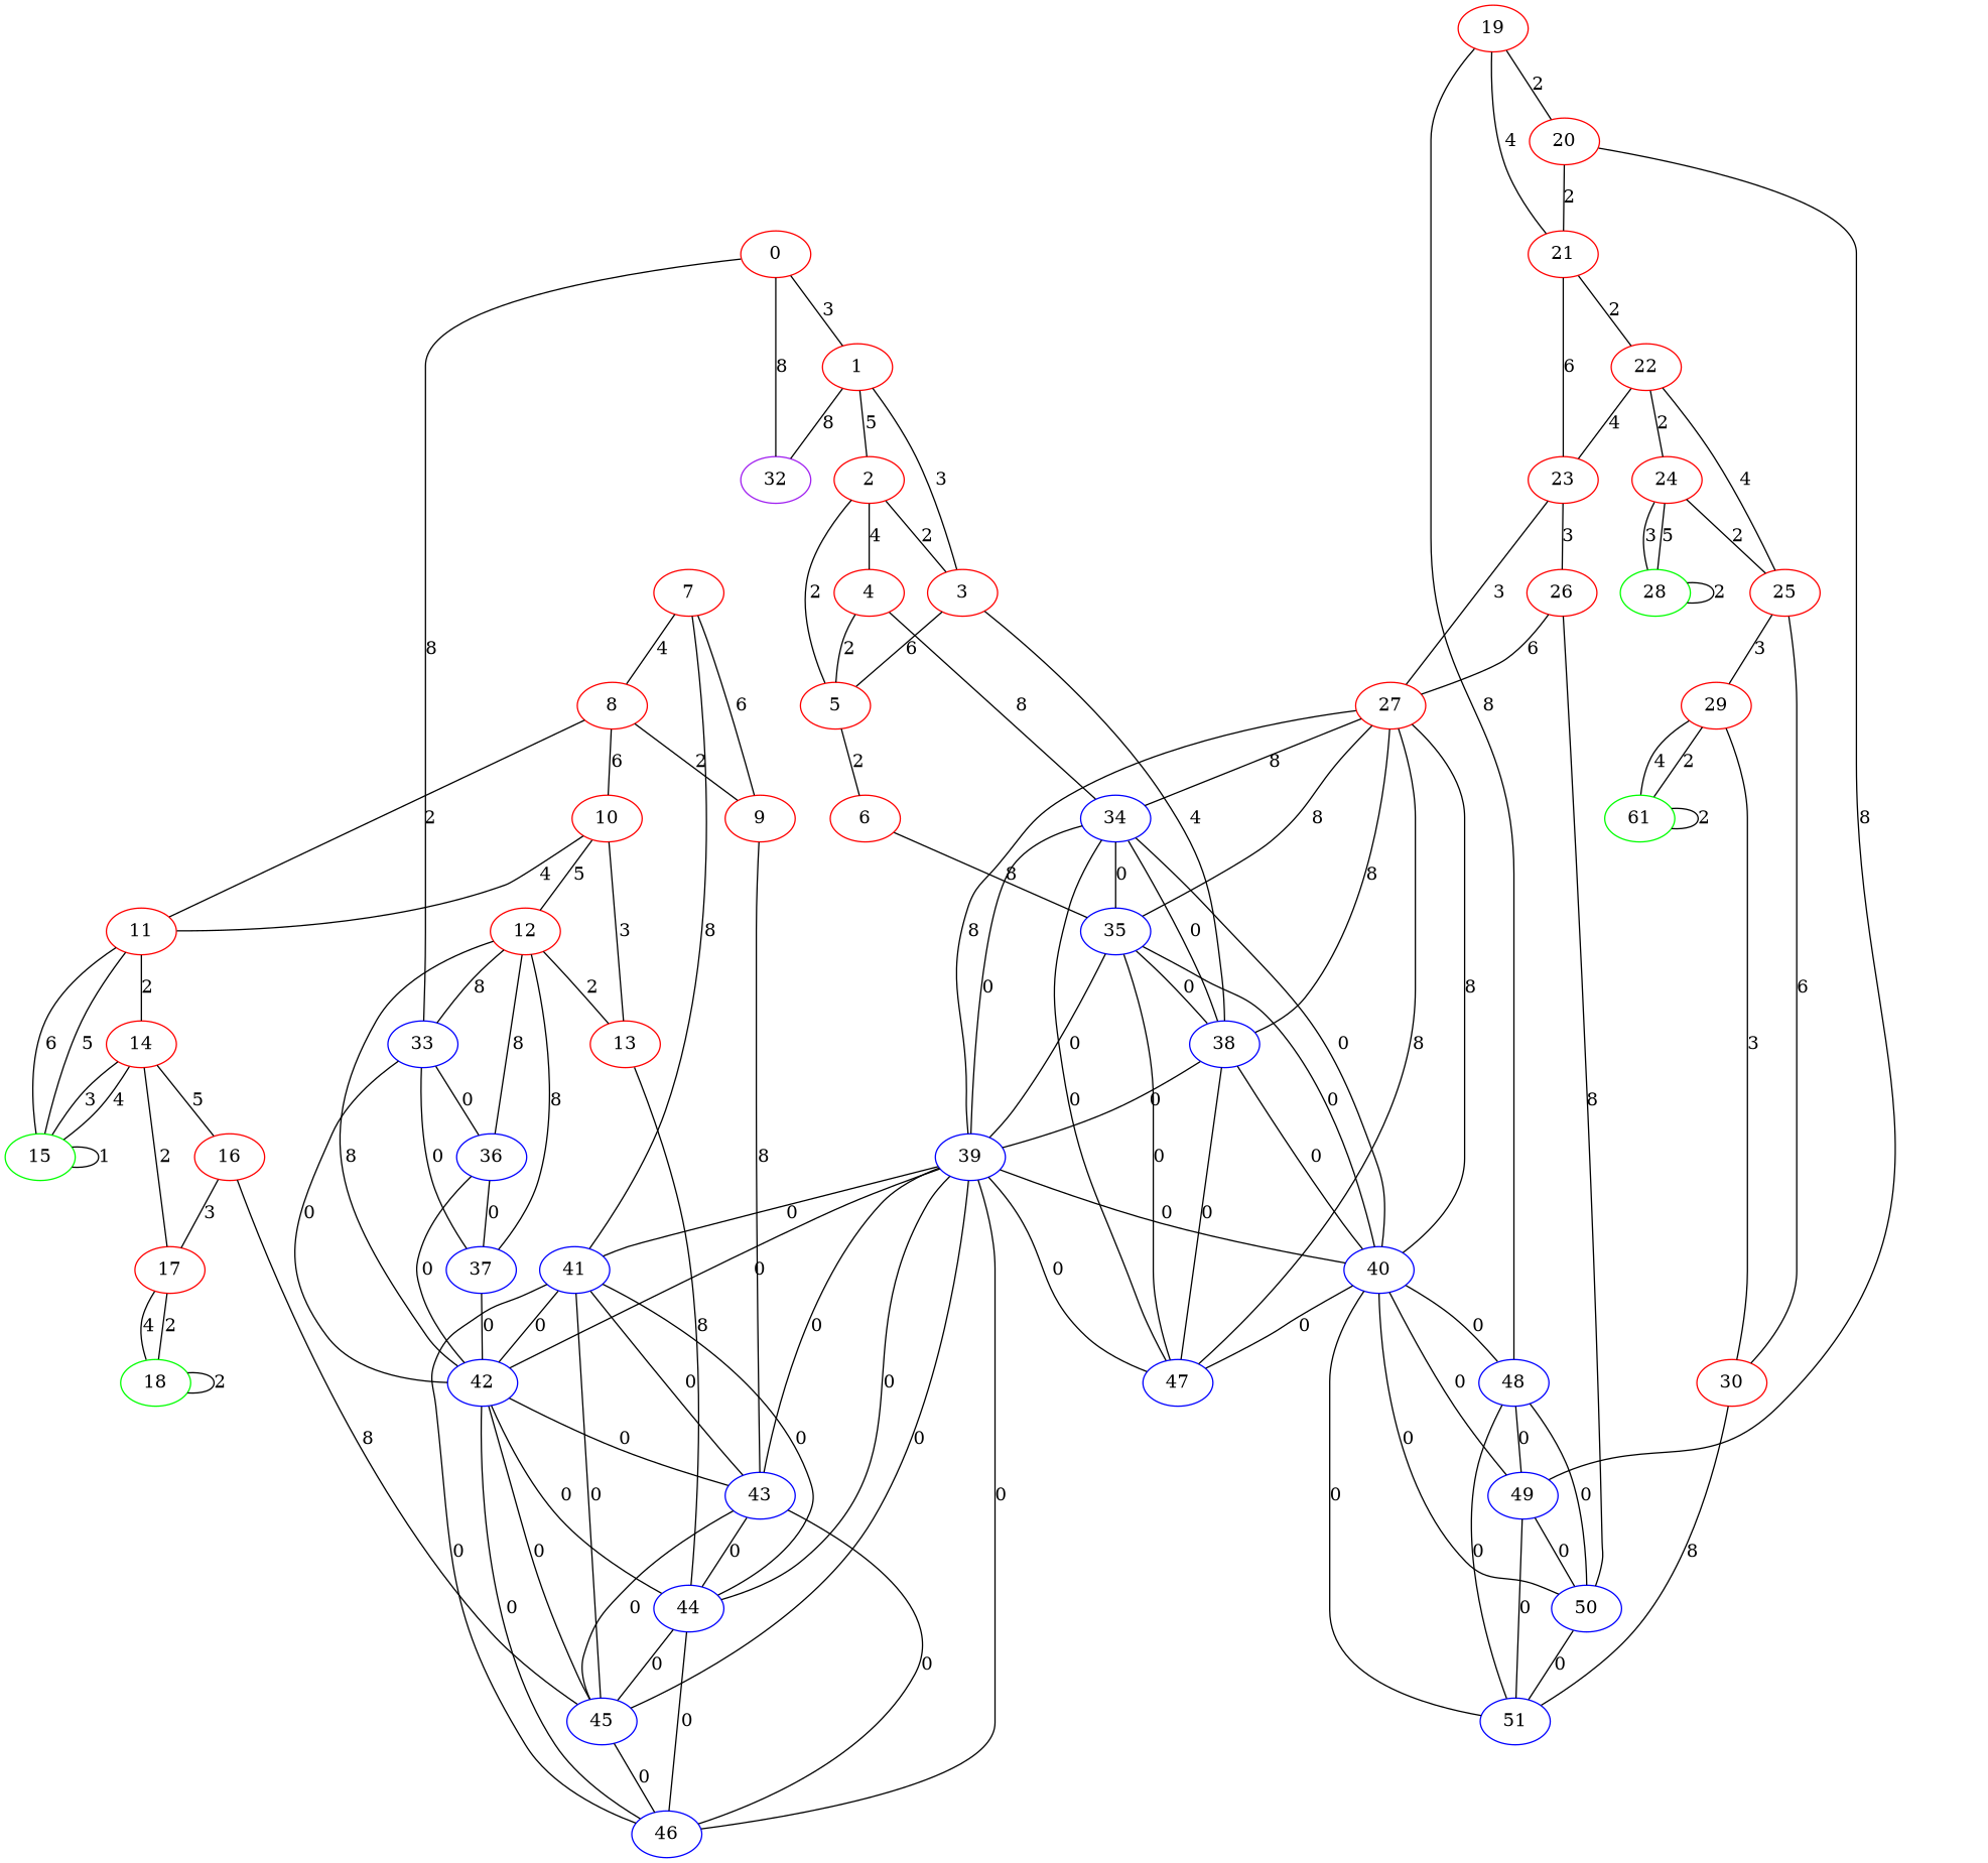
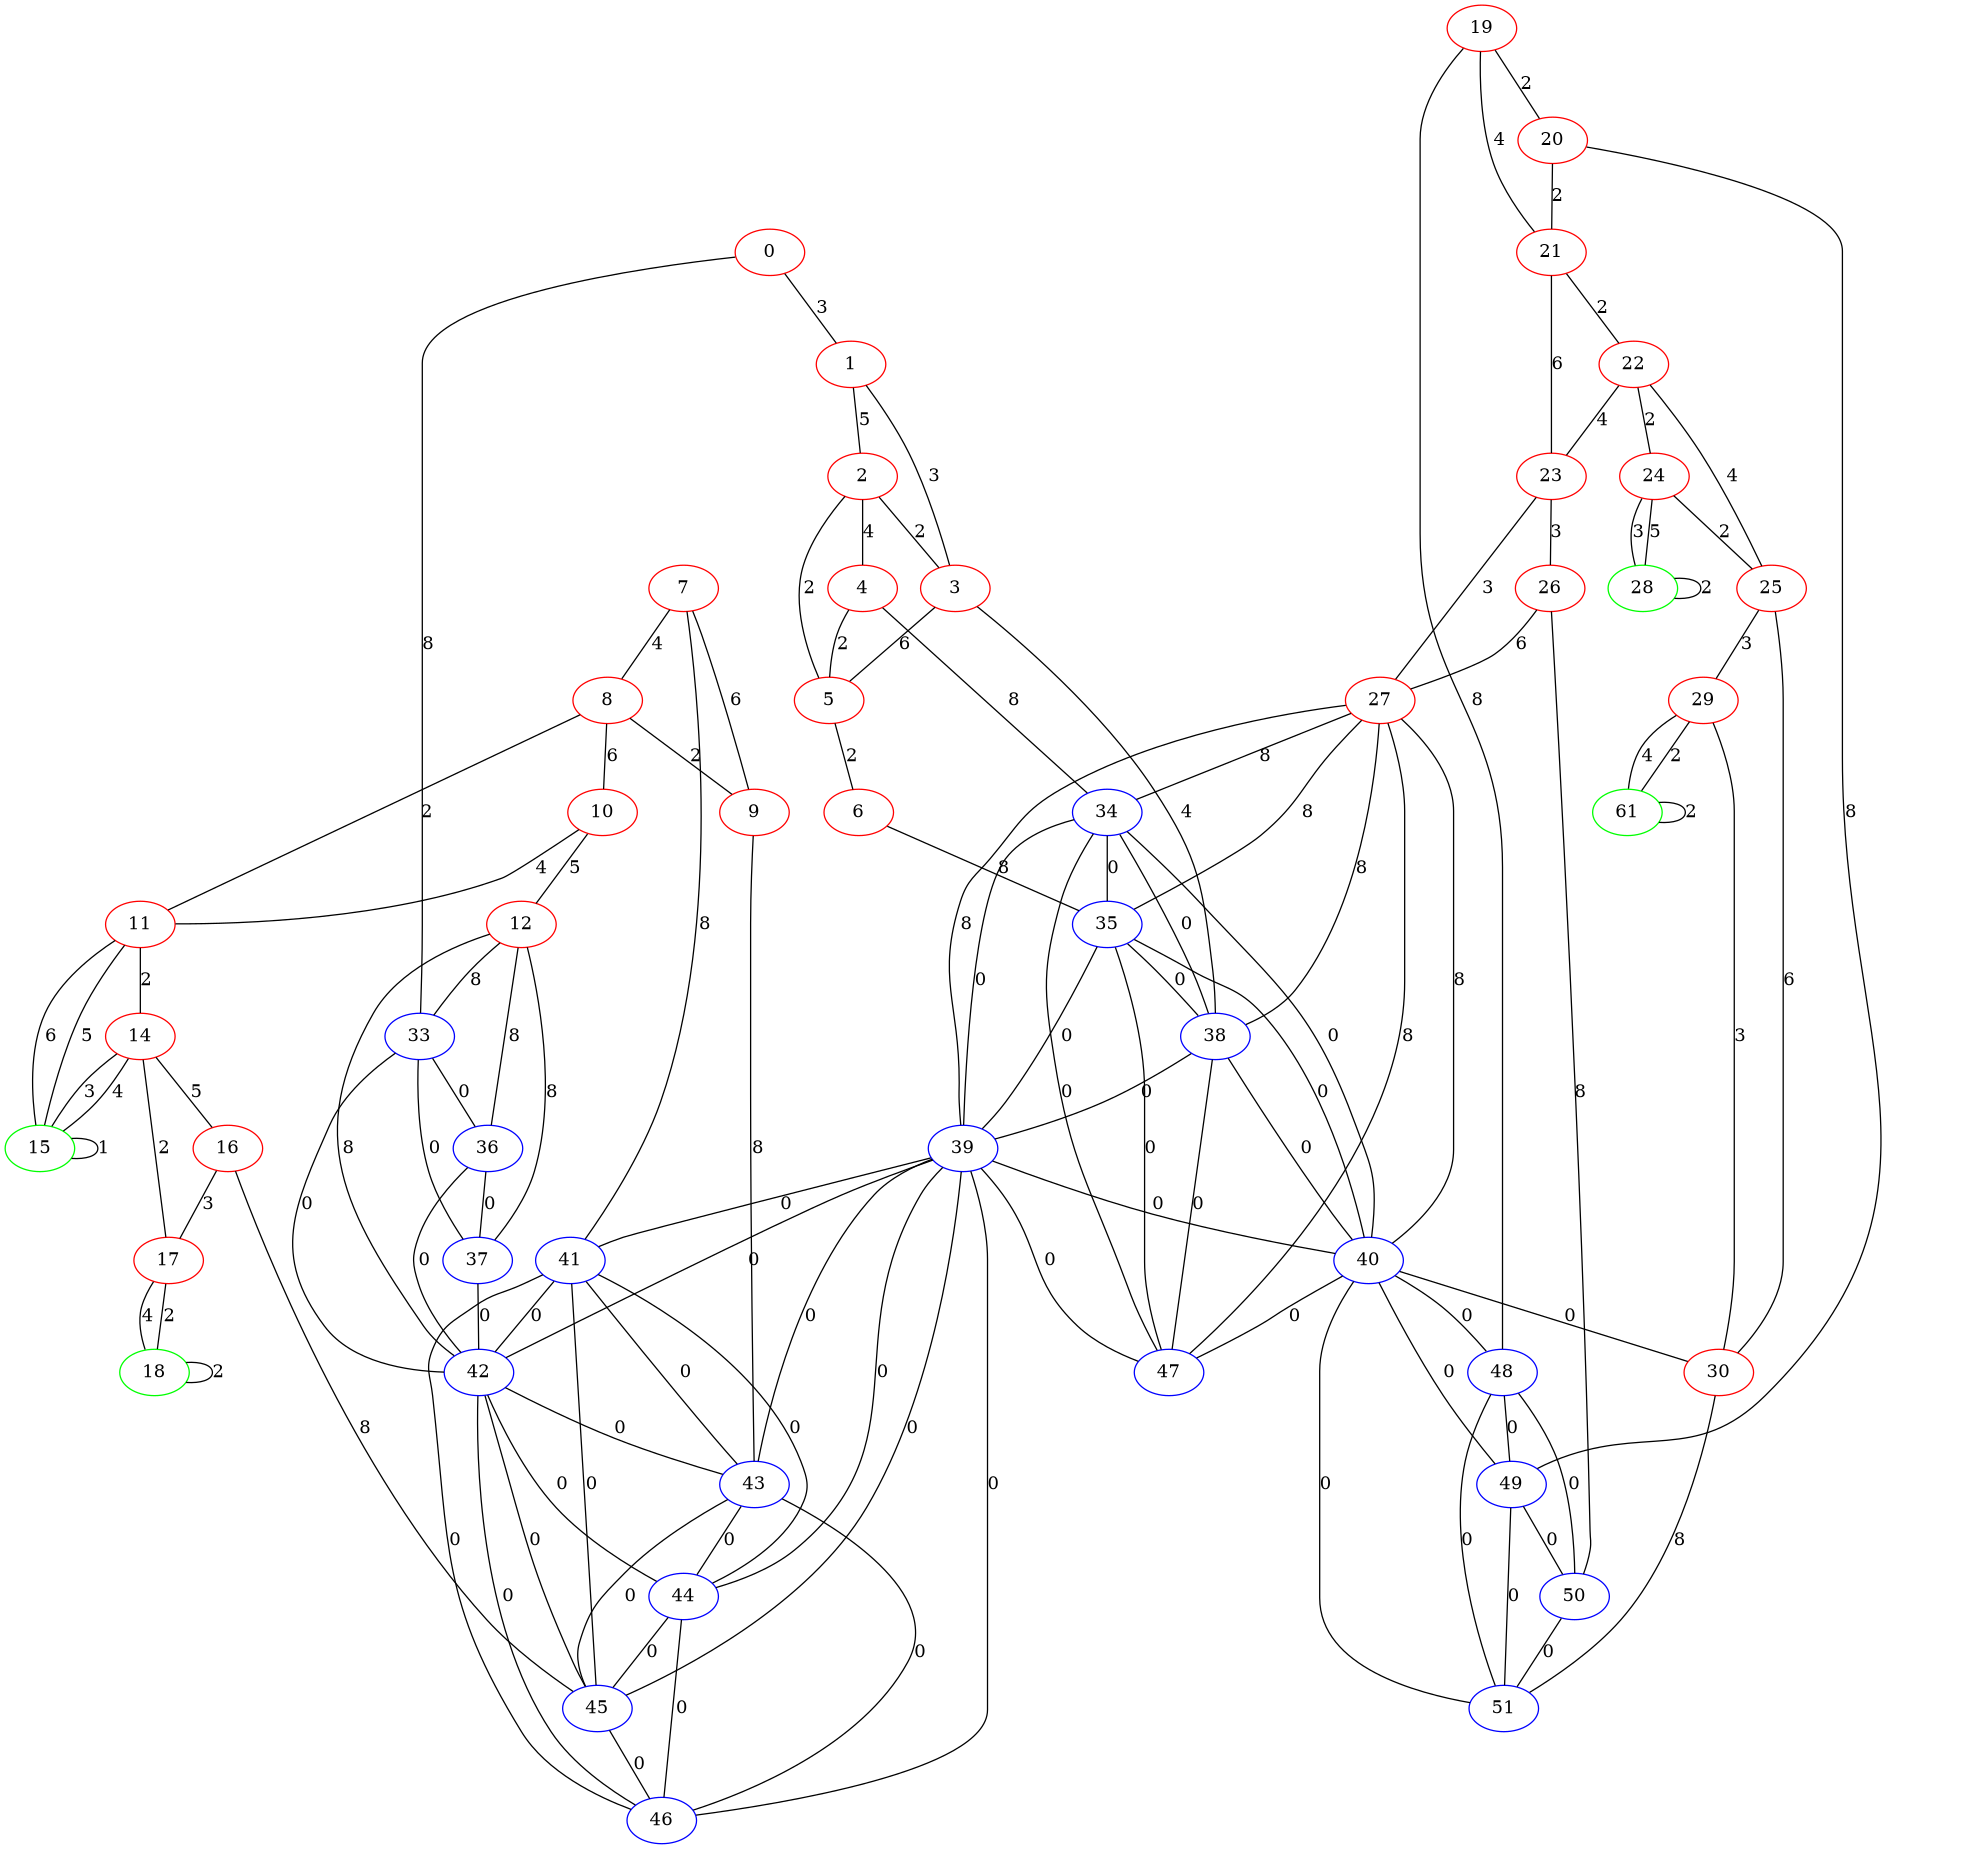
  graph {
    node [color=red weight=1]
    0
    1
-   32 [color=purple weight=4]
    33 [color=blue weight=3]
    2
    3
    36 [color=blue weight=3]
    37 [color=blue weight=3]
    42 [color=blue weight=3]
    4
    5
    38 [color=blue weight=3]
    34 [color=blue weight=3]
    6
    35 [color=blue weight=3]
    39 [color=blue weight=3]
    40 [color=blue weight=3]
    47 [color=blue weight=3]
    7
    8
    9
    41 [color=blue weight=3]
    10
    11
    43 [color=blue weight=3]
    44 [color=blue weight=3]
    45 [color=blue weight=3]
    46 [color=blue weight=3]
    12
-   13
    14
    15 [color=green weight=2]
    16
    17
    18 [color=green weight=2]
    19
    20
    21
    48 [color=blue weight=3]
    49 [color=blue weight=3]
    22
    23
    50 [color=blue weight=3]
    51 [color=blue weight=3]
    24
    25
    26
    27
    28 [color=green weight=2]
    29
    30
    n52 [color=green label=61 weight=2]
    0 -- 1 [label=3]
-   0 -- 32 [label=8]
    0 -- 33 [label=8]
-   1 -- 32 [label=8]
    1 -- 2 [label=5]
    1 -- 3 [label=3]
    33 -- 36 [label=0]
    33 -- 37 [label=0]
    33 -- 42 [label=0]
    2 -- 3 [label=2]
    2 -- 4 [label=4]
    2 -- 5 [label=2]
    3 -- 5 [label=6]
    3 -- 38 [label=4]
    36 -- 37 [label=0]
    36 -- 42 [label=0]
    37 -- 42 [label=0]
    42 -- 43 [label=0]
    42 -- 44 [label=0]
    42 -- 45 [label=0]
    42 -- 46 [label=0]
    4 -- 5 [label=2]
    4 -- 34 [label=8]
    5 -- 6 [label=2]
    38 -- 39 [label=0]
    38 -- 40 [label=0]
    38 -- 47 [label=0]
    34 -- 38 [label=0]
    34 -- 35 [label=0]
    34 -- 39 [label=0]
    34 -- 40 [label=0]
    34 -- 47 [label=0]
    6 -- 35 [label=8]
    35 -- 38 [label=0]
    35 -- 39 [label=0]
    35 -- 40 [label=0]
    35 -- 47 [label=0]
    39 -- 42 [label=0]
    39 -- 40 [label=0]
    39 -- 47 [label=0]
    39 -- 41 [label=0]
    39 -- 43 [label=0]
    39 -- 44 [label=0]
    39 -- 45 [label=0]
    39 -- 46 [label=0]
    40 -- 47 [label=0]
    40 -- 48 [label=0]
    40 -- 49 [label=0]
-   40 -- 50 [label=0]
+   40 -- 30 [label=0]
    40 -- 51 [label=0]
    7 -- 8 [label=4]
    7 -- 9 [label=6]
    7 -- 41 [label=8]
    8 -- 9 [label=2]
    8 -- 10 [label=6]
    8 -- 11 [label=2]
    9 -- 43 [label=8]
    41 -- 42 [label=0]
    41 -- 43 [label=0]
    41 -- 44 [label=0]
    41 -- 45 [label=0]
    41 -- 46 [label=0]
    10 -- 11 [label=4]
    10 -- 12 [label=5]
-   10 -- 13 [label=3]
    11 -- 14 [label=2]
    11 -- 15 [label=5]
    11 -- 15 [label=6]
    43 -- 44 [label=0]
    43 -- 45 [label=0]
    43 -- 46 [label=0]
    44 -- 45 [label=0]
    44 -- 46 [label=0]
    45 -- 46 [label=0]
    12 -- 33 [label=8]
    12 -- 36 [label=8]
    12 -- 37 [label=8]
    12 -- 42 [label=8]
-   12 -- 13 [label=2]
-   13 -- 44 [label=8]
    14 -- 15 [label=3]
    14 -- 15 [label=4]
    14 -- 16 [label=5]
    14 -- 17 [label=2]
    15 -- 15 [label=1]
    16 -- 45 [label=8]
    16 -- 17 [label=3]
    17 -- 18 [label=4]
    17 -- 18 [label=2]
    18 -- 18 [label=2]
    19 -- 20 [label=2]
    19 -- 21 [label=4]
    19 -- 48 [label=8]
    20 -- 21 [label=2]
    20 -- 49 [label=8]
    21 -- 22 [label=2]
    21 -- 23 [label=6]
    48 -- 49 [label=0]
    48 -- 50 [label=0]
    48 -- 51 [label=0]
    49 -- 50 [label=0]
    49 -- 51 [label=0]
    22 -- 23 [label=4]
    22 -- 24 [label=2]
    22 -- 25 [label=4]
    23 -- 26 [label=3]
    23 -- 27 [label=3]
    50 -- 51 [label=0]
    24 -- 25 [label=2]
    24 -- 28 [label=5]
    24 -- 28 [label=3]
    25 -- 29 [label=3]
    25 -- 30 [label=6]
    26 -- 50 [label=8]
    26 -- 27 [label=6]
    27 -- 38 [label=8]
    27 -- 34 [label=8]
    27 -- 35 [label=8]
    27 -- 39 [label=8]
    27 -- 40 [label=8]
    27 -- 47 [label=8]
    28 -- 28 [label=2]
    29 -- 30 [label=3]
    29 -- n52 [label=2]
    29 -- n52 [label=4]
    30 -- 51 [label=8]
    n52 -- n52 [label=2]
  }
